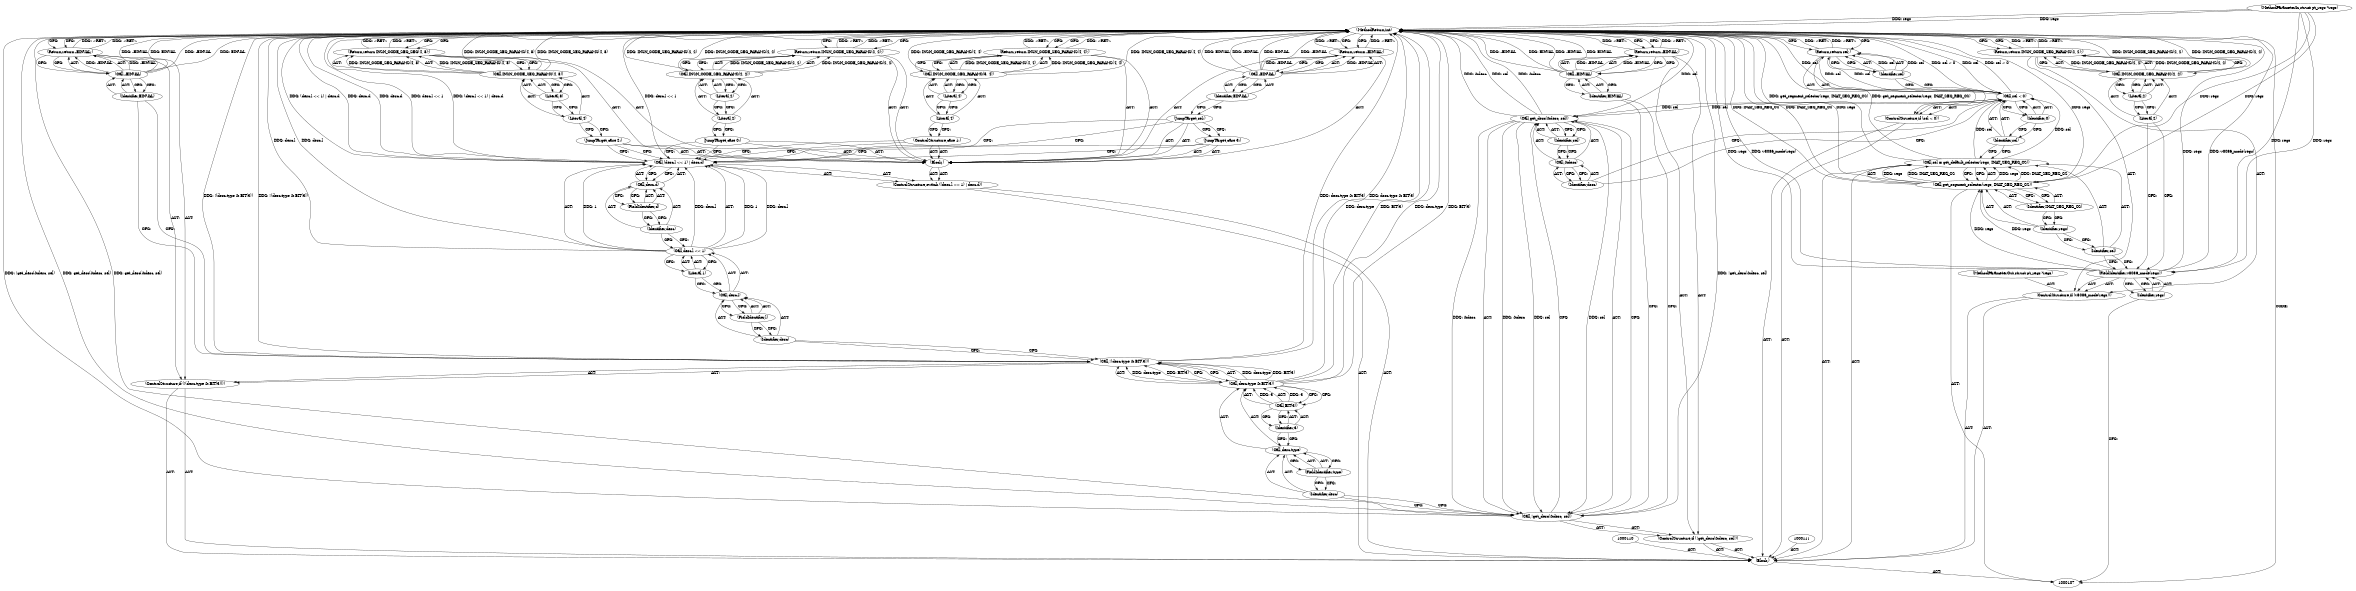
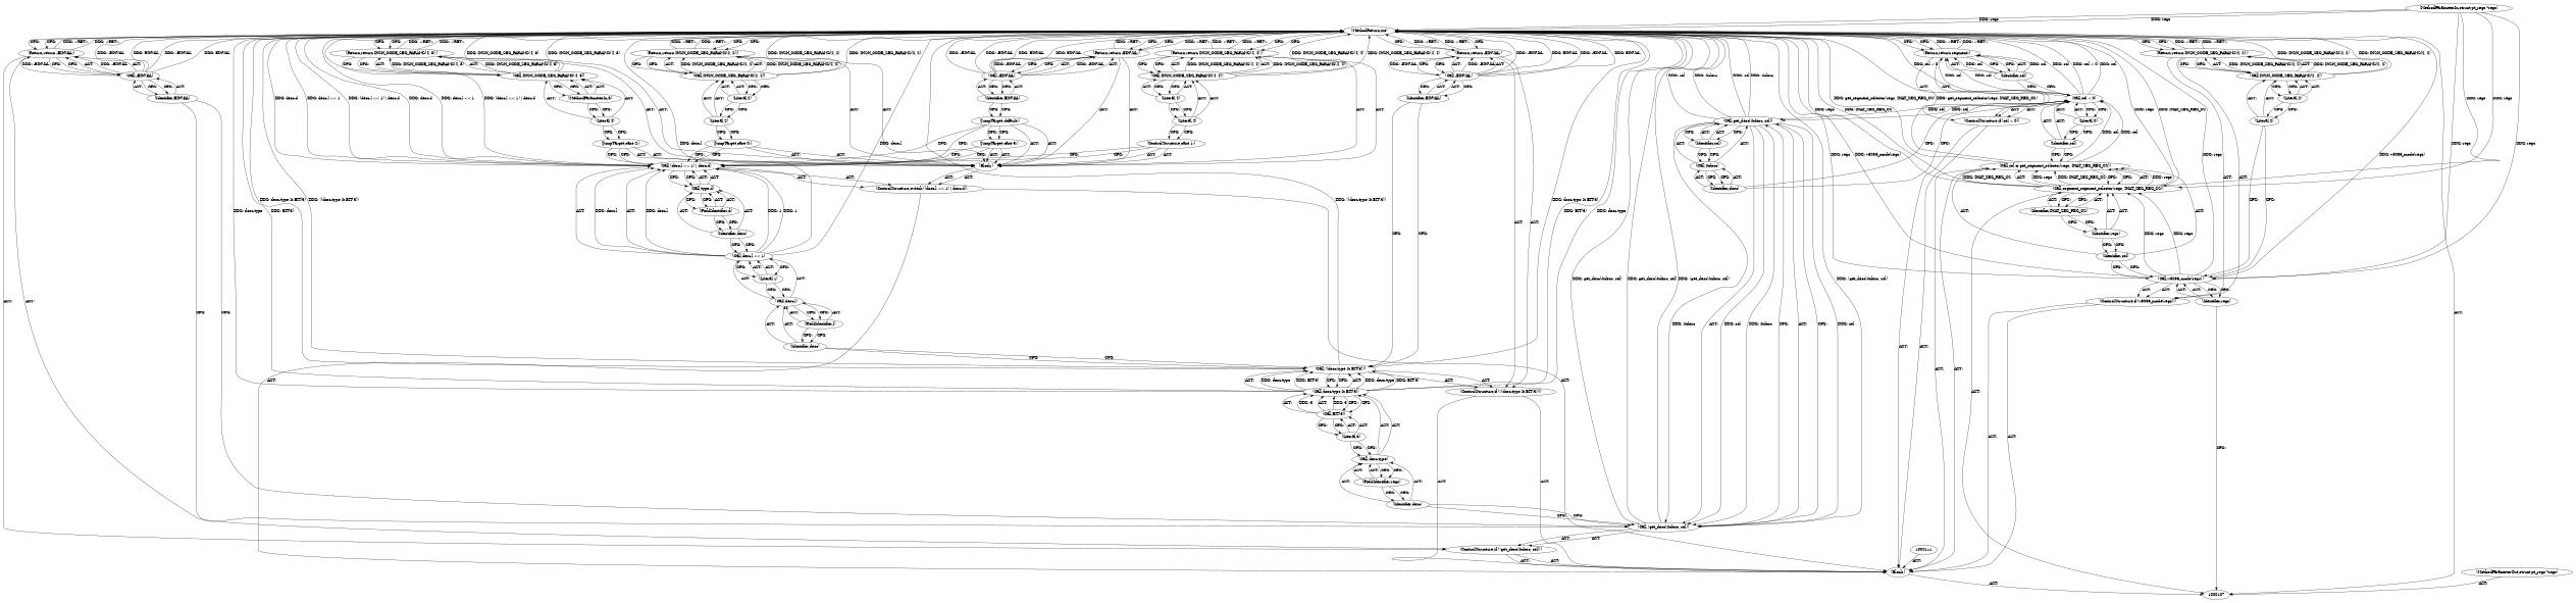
  digraph {
    n1 [label="(MethodReturn,int)"]
-   n2 [label="(Return,return sel;)"]
+   n2 [label="(Return,return segment;)"]
    n3 [label="(Return,return -EINVAL;)"]
    n4 [label="(Return,return -EINVAL;)"]
    n5 [label="(Return,return INSN_CODE_SEG_PARAMS(2, 2);)"]
    n6 [label="(Return,return INSN_CODE_SEG_PARAMS(4, 4);)"]
-   n7 [label="(Return,return INSN_CODE_SEG_SEG(4, 8);)"]
+   n7 [label="(Return,return INSN_CODE_SEG_PARAMS(4, 8);)"]
    n8 [label="(Return,return -EINVAL;)"]
    n9 [label="(Return,return INSN_CODE_SEG_PARAMS(2, 2);)"]
    1000107
    n11 [label="(ControlStructure,if (sel < 0))"]
    n12 [label="(Identifier,sel)"]
    n13 [label="(ControlStructure,if (!get_desc(&desc, sel)))"]
    n14 [label="(Call,-EINVAL)"]
    n15 [label="(ControlStructure,if (!(desc.type & BIT(3))))"]
    n16 [label="(Call,-EINVAL)"]
    n17 [label="(Block,)"]
    n18 [label="(Call,INSN_CODE_SEG_PARAMS(2, 2))"]
-   n19 [label="(Call,INSN_CODE_SEG_PARAMS(5, 4))"]
+   n19 [label="(Call,INSN_CODE_SEG_PARAMS(4, 4))"]
    n20 [label="(Call,INSN_CODE_SEG_PARAMS(4, 8))"]
    n21 [label="(Call,-EINVAL)"]
    n22 [label="(ControlStructure,if (v8086_mode(regs)))"]
    n23 [label="(Call,INSN_CODE_SEG_PARAMS(2, 2))"]
    n24 [label="(MethodParameterIn,struct pt_regs *regs)"]
-   n25 [label="(Call,get_segment_selector(regs, INAT_SEG_REG_CS))"]
-   n26 [label="(FieldIdentifier,v8086_mode(regs))"]
-   n27 [label="(Call,sel = get_default_selector(regs, INAT_SEG_REG_CS))"]
+   n25 [label="(Call,segment_segment_selector(regs, INAT_SEG_REG_CS))"]
+   n26 [label="(Call,v8086_mode(regs))"]
+   n27 [label="(Call,sel = get_segment_selector(regs, INAT_SEG_REG_CS))"]
    n28 [label="(Identifier,INAT_SEG_REG_CS)"]
    n29 [label="(Identifier,regs)"]
    n30 [label="(MethodParameterOut,struct pt_regs *regs)"]
    n31 [label="(Call,sel < 0)"]
    n32 [label="(Block,)"]
-   n33 [label="(Identifier,0)"]
+   n33 [label="(Literal,0)"]
    n34 [label="(Call,get_desc(&desc, sel))"]
    n35 [label="(Identifier,sel)"]
    n36 [label="(Identifier,regs)"]
    n37 [label="(Identifier,sel)"]
    n38 [label="(Identifier,sel)"]
    n39 [label="(Call,!get_desc(&desc, sel))"]
    n40 [label="(Call,&desc)"]
    n41 [label="(Identifier,desc)"]
    n42 [label="(Identifier,EINVAL)"]
-   n43 [label="(FieldIdentifier,type)"]
+   n43 [label="(FieldIdentifier,regs)"]
    n44 [label="(Call,desc.type)"]
    n45 [label="(Identifier,desc)"]
    n46 [label="(Call,desc.type & BIT(3))"]
    n47 [label="(Call,BIT(3))"]
-   n48 [label="(Identifier,3)"]
+   n48 [label="(Literal,3)"]
    n49 [label="(Call,!(desc.type & BIT(3)))"]
    n50 [label="(Identifier,EINVAL)"]
    n51 [label="(ControlStructure,switch ((desc.l << 1) | desc.d))"]
    n52 [label="(Call,desc.l << 1)"]
    n53 [label="(Literal,1)"]
    n54 [label="(Call,(desc.l << 1) | desc.d)"]
    n55 [label="(Call,desc.l)"]
-   n56 [label="(Call,desc.d)"]
+   n56 [label="(Call,type.d)"]
    n57 [label="(FieldIdentifier,l)"]
    n58 [label="(Identifier,desc)"]
    n59 [label="(FieldIdentifier,d)"]
    n60 [label="(Identifier,desc)"]
    n61 [label="(JumpTarget,case 0:)"]
    n62 [label="(Literal,2)"]
    n63 [label="(Literal,2)"]
    n64 [label="(ControlStructure,case 1:)"]
    n65 [label="(Literal,4)"]
    n66 [label="(Literal,4)"]
    n67 [label="(JumpTarget,case 2:)"]
-   n68 [label="(Literal,8)"]
+   n68 [label="(MethodParameterIn,8)"]
    n69 [label="(Literal,4)"]
    n70 [label="(JumpTarget,case 3:)"]
-   n71 [label="(JumpTarget,sel:)"]
+   n71 [label="(JumpTarget,default:)"]
    n72 [label="(Identifier,EINVAL)"]
    n73 [label="(Literal,2)"]
    n74 [label="(Literal,2)"]
-   1000110
    1000111
    n1 -> n2 [label="CFG: "]
    n1 -> n2 [label="CFG: "]
    n1 -> n3 [label="CFG: "]
    n1 -> n3 [label="CFG: "]
    n1 -> n4 [label="CFG: "]
    n1 -> n4 [label="CFG: "]
    n1 -> n5 [label="CFG: "]
    n1 -> n5 [label="CFG: "]
    n1 -> n6 [label="CFG: "]
    n1 -> n6 [label="CFG: "]
    n1 -> n7 [label="CFG: "]
    n1 -> n7 [label="CFG: "]
    n1 -> n8 [label="CFG: "]
    n1 -> n8 [label="CFG: "]
    n1 -> n9 [label="CFG: "]
    n1 -> n9 [label="CFG: "]
-   n1 -> 1000107 [label="CODE: "]
+   n1 -> 1000107 [label="AST: "]
    n2 -> n1 [label="DDG: <RET>"]
    n2 -> n1 [label="DDG: <RET>"]
    n2 -> n11 [label="AST: "]
    n2 -> n11 [label="AST: "]
    n2 -> n12 [label="CFG: "]
    n2 -> n12 [label="CFG: "]
    n3 -> n1 [label="DDG: <RET>"]
    n3 -> n1 [label="DDG: <RET>"]
    n3 -> n13 [label="AST: "]
    n3 -> n13 [label="AST: "]
    n3 -> n14 [label="CFG: "]
    n3 -> n14 [label="CFG: "]
    n4 -> n1 [label="DDG: <RET>"]
    n4 -> n1 [label="DDG: <RET>"]
    n4 -> n15 [label="AST: "]
    n4 -> n15 [label="AST: "]
    n4 -> n16 [label="CFG: "]
    n4 -> n16 [label="CFG: "]
    n5 -> n1 [label="DDG: <RET>"]
    n5 -> n1 [label="DDG: <RET>"]
    n5 -> n17 [label="AST: "]
    n5 -> n17 [label="AST: "]
    n5 -> n18 [label="CFG: "]
    n5 -> n18 [label="CFG: "]
    n6 -> n1 [label="DDG: <RET>"]
    n6 -> n1 [label="DDG: <RET>"]
    n6 -> n17 [label="AST: "]
    n6 -> n17 [label="AST: "]
    n6 -> n19 [label="CFG: "]
    n6 -> n19 [label="CFG: "]
    n7 -> n1 [label="DDG: <RET>"]
    n7 -> n1 [label="DDG: <RET>"]
    n7 -> n17 [label="AST: "]
    n7 -> n17 [label="AST: "]
    n7 -> n20 [label="CFG: "]
    n7 -> n20 [label="CFG: "]
    n8 -> n1 [label="DDG: <RET>"]
    n8 -> n1 [label="DDG: <RET>"]
    n8 -> n17 [label="AST: "]
    n8 -> n17 [label="AST: "]
    n8 -> n21 [label="CFG: "]
    n8 -> n21 [label="CFG: "]
    n9 -> n1 [label="DDG: <RET>"]
    n9 -> n1 [label="DDG: <RET>"]
    n9 -> n22 [label="AST: "]
    n9 -> n22 [label="AST: "]
    n9 -> n23 [label="CFG: "]
    n9 -> n23 [label="CFG: "]
    n11 -> n32 [label="AST: "]
    n11 -> n32 [label="AST: "]
    n12 -> n2 [label="AST: "]
    n12 -> n2 [label="DDG: sel"]
    n12 -> n2 [label="AST: "]
    n12 -> n2 [label="DDG: sel"]
    n12 -> n31 [label="CFG: "]
    n12 -> n31 [label="CFG: "]
    n13 -> n32 [label="AST: "]
    n13 -> n32 [label="AST: "]
    n14 -> n1 [label="DDG: EINVAL"]
    n14 -> n1 [label="DDG: -EINVAL"]
    n14 -> n1 [label="DDG: EINVAL"]
    n14 -> n1 [label="DDG: -EINVAL"]
    n14 -> n3 [label="AST: "]
    n14 -> n3 [label="DDG: -EINVAL"]
    n14 -> n3 [label="AST: "]
    n14 -> n3 [label="DDG: -EINVAL"]
    n14 -> n42 [label="CFG: "]
    n14 -> n42 [label="CFG: "]
    n15 -> n32 [label="AST: "]
    n15 -> n32 [label="AST: "]
    n16 -> n1 [label="DDG: EINVAL"]
    n16 -> n1 [label="DDG: -EINVAL"]
    n16 -> n1 [label="DDG: EINVAL"]
    n16 -> n1 [label="DDG: -EINVAL"]
    n16 -> n4 [label="AST: "]
    n16 -> n4 [label="DDG: -EINVAL"]
    n16 -> n4 [label="AST: "]
    n16 -> n4 [label="DDG: -EINVAL"]
    n16 -> n50 [label="CFG: "]
    n16 -> n50 [label="CFG: "]
    n17 -> n51 [label="AST: "]
    n17 -> n51 [label="AST: "]
    n18 -> n1 [label="DDG: INSN_CODE_SEG_PARAMS(2, 2)"]
    n18 -> n1 [label="DDG: INSN_CODE_SEG_PARAMS(2, 2)"]
    n18 -> n5 [label="AST: "]
    n18 -> n5 [label="DDG: INSN_CODE_SEG_PARAMS(2, 2)"]
    n18 -> n5 [label="AST: "]
    n18 -> n5 [label="DDG: INSN_CODE_SEG_PARAMS(2, 2)"]
    n18 -> n62 [label="CFG: "]
    n18 -> n62 [label="CFG: "]
    n19 -> n1 [label="DDG: INSN_CODE_SEG_PARAMS(4, 4)"]
    n19 -> n1 [label="DDG: INSN_CODE_SEG_PARAMS(4, 4)"]
    n19 -> n6 [label="AST: "]
    n19 -> n6 [label="DDG: INSN_CODE_SEG_PARAMS(4, 4)"]
    n19 -> n6 [label="AST: "]
    n19 -> n6 [label="DDG: INSN_CODE_SEG_PARAMS(4, 4)"]
    n19 -> n65 [label="CFG: "]
    n19 -> n65 [label="CFG: "]
    n20 -> n1 [label="DDG: INSN_CODE_SEG_PARAMS(4, 8)"]
    n20 -> n1 [label="DDG: INSN_CODE_SEG_PARAMS(4, 8)"]
    n20 -> n7 [label="AST: "]
    n20 -> n7 [label="DDG: INSN_CODE_SEG_PARAMS(4, 8)"]
    n20 -> n7 [label="AST: "]
    n20 -> n7 [label="DDG: INSN_CODE_SEG_PARAMS(4, 8)"]
    n20 -> n68 [label="CFG: "]
    n20 -> n68 [label="CFG: "]
    n21 -> n1 [label="DDG: -EINVAL"]
    n21 -> n1 [label="DDG: EINVAL"]
    n21 -> n1 [label="DDG: -EINVAL"]
    n21 -> n1 [label="DDG: EINVAL"]
    n21 -> n8 [label="AST: "]
    n21 -> n8 [label="DDG: -EINVAL"]
    n21 -> n8 [label="AST: "]
    n21 -> n8 [label="DDG: -EINVAL"]
    n21 -> n72 [label="CFG: "]
    n21 -> n72 [label="CFG: "]
    n22 -> n32 [label="AST: "]
    n22 -> n32 [label="AST: "]
    n23 -> n1 [label="DDG: INSN_CODE_SEG_PARAMS(2, 2)"]
    n23 -> n1 [label="DDG: INSN_CODE_SEG_PARAMS(2, 2)"]
    n23 -> n9 [label="AST: "]
    n23 -> n9 [label="DDG: INSN_CODE_SEG_PARAMS(2, 2)"]
    n23 -> n9 [label="AST: "]
    n23 -> n9 [label="DDG: INSN_CODE_SEG_PARAMS(2, 2)"]
    n23 -> n73 [label="CFG: "]
    n23 -> n73 [label="CFG: "]
    n24 -> n1 [label="DDG: regs"]
    n24 -> n1 [label="DDG: regs"]
    n24 -> n25 [label="DDG: regs"]
    n24 -> n25 [label="DDG: regs"]
    n24 -> n26 [label="DDG: regs"]
    n24 -> n26 [label="DDG: regs"]
    n25 -> n1 [label="DDG: INAT_SEG_REG_CS"]
    n25 -> n1 [label="DDG: regs"]
    n25 -> n1 [label="DDG: INAT_SEG_REG_CS"]
    n25 -> n1 [label="DDG: regs"]
    n25 -> 1000107 [label="AST: "]
    n25 -> n27 [label="AST: "]
    n25 -> n27 [label="DDG: regs"]
    n25 -> n27 [label="DDG: INAT_SEG_REG_CS"]
    n25 -> n27 [label="AST: "]
    n25 -> n27 [label="DDG: regs"]
    n25 -> n27 [label="DDG: INAT_SEG_REG_CS"]
    n25 -> n28 [label="CFG: "]
    n25 -> n28 [label="CFG: "]
    n26 -> n1 [label="DDG: regs"]
    n26 -> n1 [label="DDG: v8086_mode(regs)"]
    n26 -> n1 [label="DDG: regs"]
    n26 -> n1 [label="DDG: v8086_mode(regs)"]
    n26 -> n22 [label="AST: "]
    n26 -> n22 [label="AST: "]
    n26 -> n25 [label="DDG: regs"]
    n26 -> n25 [label="DDG: regs"]
    n26 -> n29 [label="CFG: "]
    n26 -> n29 [label="CFG: "]
    n27 -> n1 [label="DDG: get_segment_selector(regs, INAT_SEG_REG_CS)"]
    n27 -> n1 [label="DDG: get_segment_selector(regs, INAT_SEG_REG_CS)"]
    n27 -> n25 [label="CFG: "]
    n27 -> n25 [label="CFG: "]
    n27 -> n31 [label="DDG: sel"]
    n27 -> n31 [label="DDG: sel"]
    n27 -> n32 [label="AST: "]
    n27 -> n32 [label="AST: "]
    n28 -> n25 [label="AST: "]
    n28 -> n25 [label="AST: "]
    n28 -> n36 [label="CFG: "]
    n28 -> n36 [label="CFG: "]
    n29 -> 1000107 [label="CFG: "]
    n29 -> n26 [label="AST: "]
    n29 -> n26 [label="AST: "]
-   n30 -> n22 [label="AST: "]
+   n30 -> 1000107 [label="AST: "]
    n31 -> n1 [label="DDG: sel < 0"]
    n31 -> n1 [label="DDG: sel"]
    n31 -> n1 [label="DDG: sel < 0"]
    n31 -> n1 [label="DDG: sel"]
    n31 -> n2 [label="DDG: sel"]
    n31 -> n2 [label="DDG: sel"]
    n31 -> n11 [label="AST: "]
    n31 -> n11 [label="AST: "]
    n31 -> n33 [label="CFG: "]
    n31 -> n33 [label="CFG: "]
    n31 -> n34 [label="DDG: sel"]
    n31 -> n34 [label="DDG: sel"]
    n32 -> 1000107 [label="AST: "]
    n33 -> n31 [label="AST: "]
    n33 -> n31 [label="AST: "]
    n33 -> n37 [label="CFG: "]
    n33 -> n37 [label="CFG: "]
    n34 -> n1 [label="DDG: &desc"]
    n34 -> n1 [label="DDG: sel"]
    n34 -> n1 [label="DDG: &desc"]
    n34 -> n1 [label="DDG: sel"]
    n34 -> n38 [label="CFG: "]
    n34 -> n38 [label="CFG: "]
    n34 -> n39 [label="AST: "]
    n34 -> n39 [label="DDG: &desc"]
    n34 -> n39 [label="DDG: sel"]
    n34 -> n39 [label="AST: "]
    n34 -> n39 [label="DDG: &desc"]
    n34 -> n39 [label="DDG: sel"]
    n35 -> n26 [label="CFG: "]
    n35 -> n26 [label="CFG: "]
    n35 -> n27 [label="AST: "]
    n35 -> n27 [label="AST: "]
    n36 -> n25 [label="AST: "]
    n36 -> n25 [label="AST: "]
    n36 -> n35 [label="CFG: "]
    n36 -> n35 [label="CFG: "]
    n37 -> n27 [label="CFG: "]
    n37 -> n27 [label="CFG: "]
    n37 -> n31 [label="AST: "]
    n37 -> n31 [label="AST: "]
    n38 -> n34 [label="AST: "]
    n38 -> n34 [label="AST: "]
    n38 -> n40 [label="CFG: "]
    n38 -> n40 [label="CFG: "]
    n39 -> n1 [label="DDG: !get_desc(&desc, sel)"]
    n39 -> n1 [label="DDG: get_desc(&desc, sel)"]
    n39 -> n1 [label="DDG: !get_desc(&desc, sel)"]
    n39 -> n1 [label="DDG: get_desc(&desc, sel)"]
    n39 -> n13 [label="AST: "]
    n39 -> n13 [label="AST: "]
    n39 -> n34 [label="CFG: "]
    n39 -> n34 [label="CFG: "]
    n40 -> n34 [label="AST: "]
    n40 -> n34 [label="AST: "]
    n40 -> n41 [label="CFG: "]
    n40 -> n41 [label="CFG: "]
    n41 -> n31 [label="CFG: "]
    n41 -> n31 [label="CFG: "]
    n41 -> n40 [label="AST: "]
    n41 -> n40 [label="AST: "]
    n42 -> n14 [label="AST: "]
    n42 -> n14 [label="AST: "]
    n42 -> n39 [label="CFG: "]
    n42 -> n39 [label="CFG: "]
    n43 -> n44 [label="AST: "]
    n43 -> n44 [label="AST: "]
    n43 -> n45 [label="CFG: "]
    n43 -> n45 [label="CFG: "]
    n44 -> n43 [label="CFG: "]
    n44 -> n43 [label="CFG: "]
    n44 -> n46 [label="AST: "]
    n44 -> n46 [label="AST: "]
    n45 -> n39 [label="CFG: "]
    n45 -> n39 [label="CFG: "]
    n45 -> n44 [label="AST: "]
    n45 -> n44 [label="AST: "]
    n46 -> n1 [label="DDG: desc.type"]
    n46 -> n1 [label="DDG: BIT(3)"]
    n46 -> n1 [label="DDG: desc.type"]
    n46 -> n1 [label="DDG: BIT(3)"]
    n46 -> n47 [label="CFG: "]
    n46 -> n47 [label="CFG: "]
    n46 -> n49 [label="AST: "]
    n46 -> n49 [label="DDG: desc.type"]
    n46 -> n49 [label="DDG: BIT(3)"]
    n46 -> n49 [label="AST: "]
    n46 -> n49 [label="DDG: desc.type"]
    n46 -> n49 [label="DDG: BIT(3)"]
    n47 -> n46 [label="AST: "]
    n47 -> n46 [label="DDG: 3"]
    n47 -> n46 [label="AST: "]
    n47 -> n46 [label="DDG: 3"]
    n47 -> n48 [label="CFG: "]
    n47 -> n48 [label="CFG: "]
    n48 -> n44 [label="CFG: "]
    n48 -> n44 [label="CFG: "]
    n48 -> n47 [label="AST: "]
    n48 -> n47 [label="AST: "]
    n49 -> n1 [label="DDG: desc.type & BIT(3)"]
    n49 -> n1 [label="DDG: !(desc.type & BIT(3))"]
    n49 -> n1 [label="DDG: desc.type & BIT(3)"]
    n49 -> n1 [label="DDG: !(desc.type & BIT(3))"]
    n49 -> n15 [label="AST: "]
    n49 -> n15 [label="AST: "]
    n49 -> n46 [label="CFG: "]
    n49 -> n46 [label="CFG: "]
    n50 -> n16 [label="AST: "]
    n50 -> n16 [label="AST: "]
    n50 -> n49 [label="CFG: "]
    n50 -> n49 [label="CFG: "]
    n51 -> n32 [label="AST: "]
    n51 -> n32 [label="AST: "]
    n52 -> n1 [label="DDG: desc.l"]
    n52 -> n1 [label="DDG: desc.l"]
    n52 -> n53 [label="CFG: "]
    n52 -> n53 [label="CFG: "]
    n52 -> n54 [label="AST: "]
    n52 -> n54 [label="DDG: desc.l"]
    n52 -> n54 [label="DDG: 1"]
    n52 -> n54 [label="AST: "]
    n52 -> n54 [label="DDG: desc.l"]
    n52 -> n54 [label="DDG: 1"]
    n53 -> n52 [label="AST: "]
    n53 -> n52 [label="AST: "]
    n53 -> n55 [label="CFG: "]
    n53 -> n55 [label="CFG: "]
    n54 -> n1 [label="DDG: (desc.l << 1) | desc.d"]
    n54 -> n1 [label="DDG: desc.d"]
    n54 -> n1 [label="DDG: desc.l << 1"]
    n54 -> n1 [label="DDG: (desc.l << 1) | desc.d"]
    n54 -> n1 [label="DDG: desc.d"]
    n54 -> n1 [label="DDG: desc.l << 1"]
    n54 -> n51 [label="AST: "]
    n54 -> n51 [label="AST: "]
    n54 -> n56 [label="CFG: "]
    n54 -> n56 [label="CFG: "]
    n55 -> n52 [label="AST: "]
    n55 -> n52 [label="AST: "]
    n55 -> n57 [label="CFG: "]
    n55 -> n57 [label="CFG: "]
    n56 -> n54 [label="AST: "]
    n56 -> n54 [label="AST: "]
    n56 -> n59 [label="CFG: "]
    n56 -> n59 [label="CFG: "]
    n57 -> n55 [label="AST: "]
    n57 -> n55 [label="AST: "]
    n57 -> n58 [label="CFG: "]
    n57 -> n58 [label="CFG: "]
    n58 -> n49 [label="CFG: "]
    n58 -> n49 [label="CFG: "]
    n58 -> n55 [label="AST: "]
    n58 -> n55 [label="AST: "]
    n59 -> n56 [label="AST: "]
    n59 -> n56 [label="AST: "]
    n59 -> n60 [label="CFG: "]
    n59 -> n60 [label="CFG: "]
    n60 -> n52 [label="CFG: "]
    n60 -> n52 [label="CFG: "]
    n60 -> n56 [label="AST: "]
    n60 -> n56 [label="AST: "]
    n61 -> n17 [label="AST: "]
    n61 -> n17 [label="AST: "]
    n61 -> n54 [label="CFG: "]
    n61 -> n54 [label="CFG: "]
    n62 -> n18 [label="AST: "]
    n62 -> n18 [label="AST: "]
    n62 -> n63 [label="CFG: "]
    n62 -> n63 [label="CFG: "]
    n63 -> n18 [label="AST: "]
    n63 -> n18 [label="AST: "]
    n63 -> n61 [label="CFG: "]
    n63 -> n61 [label="CFG: "]
    n64 -> n17 [label="AST: "]
    n64 -> n17 [label="AST: "]
    n64 -> n54 [label="CFG: "]
    n64 -> n54 [label="CFG: "]
    n65 -> n19 [label="AST: "]
    n65 -> n19 [label="AST: "]
    n65 -> n66 [label="CFG: "]
    n65 -> n66 [label="CFG: "]
    n66 -> n19 [label="AST: "]
    n66 -> n19 [label="AST: "]
    n66 -> n64 [label="CFG: "]
    n66 -> n64 [label="CFG: "]
    n67 -> n17 [label="AST: "]
    n67 -> n17 [label="AST: "]
    n67 -> n54 [label="CFG: "]
    n67 -> n54 [label="CFG: "]
    n68 -> n20 [label="AST: "]
    n68 -> n20 [label="AST: "]
    n68 -> n69 [label="CFG: "]
    n68 -> n69 [label="CFG: "]
    n69 -> n20 [label="AST: "]
    n69 -> n20 [label="AST: "]
    n69 -> n67 [label="CFG: "]
    n69 -> n67 [label="CFG: "]
    n70 -> n17 [label="AST: "]
    n70 -> n17 [label="AST: "]
    n70 -> n54 [label="CFG: "]
    n70 -> n54 [label="CFG: "]
    n71 -> n17 [label="AST: "]
    n71 -> n17 [label="AST: "]
    n71 -> n54 [label="CFG: "]
    n71 -> n54 [label="CFG: "]
    n71 -> n70 [label="CFG: "]
    n71 -> n70 [label="CFG: "]
    n72 -> n21 [label="AST: "]
    n72 -> n21 [label="AST: "]
    n72 -> n71 [label="CFG: "]
    n72 -> n71 [label="CFG: "]
    n73 -> n23 [label="AST: "]
    n73 -> n23 [label="AST: "]
    n73 -> n74 [label="CFG: "]
    n73 -> n74 [label="CFG: "]
    n74 -> n23 [label="AST: "]
    n74 -> n23 [label="AST: "]
    n74 -> n26 [label="CFG: "]
    n74 -> n26 [label="CFG: "]
-   1000110 -> n32 [label="AST: "]
    1000111 -> n32 [label="AST: "]
  }
